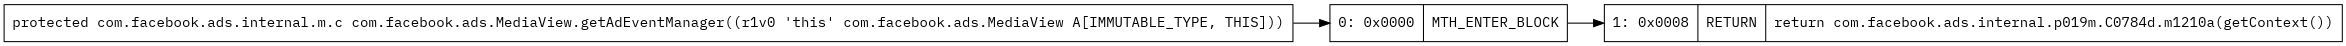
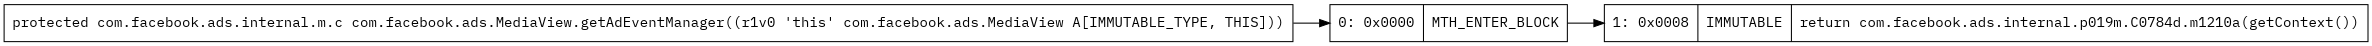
  digraph {
    rankdir=LR
    fontname="IBM Plex Mono"
    node [shape=record fontname="IBM Plex Mono"]
    edge [fontname="IBM Plex Mono"]
    n1 [label="{0\:\ 0x0000|MTH_ENTER_BLOCK\l}"]
-   n2 [label="{1\:\ 0x0008|RETURN\l|return com.facebook.ads.internal.p019m.C0784d.m1210a(getContext())\l}"]
+   n2 [label="{1\:\ 0x0008|IMMUTABLE\l|return com.facebook.ads.internal.p019m.C0784d.m1210a(getContext())\l}"]
    n3 [label="{protected com.facebook.ads.internal.m.c com.facebook.ads.MediaView.getAdEventManager((r1v0 'this' com.facebook.ads.MediaView A[IMMUTABLE_TYPE, THIS])) }"]
    n1 -> n2
    n3 -> n1
  }
